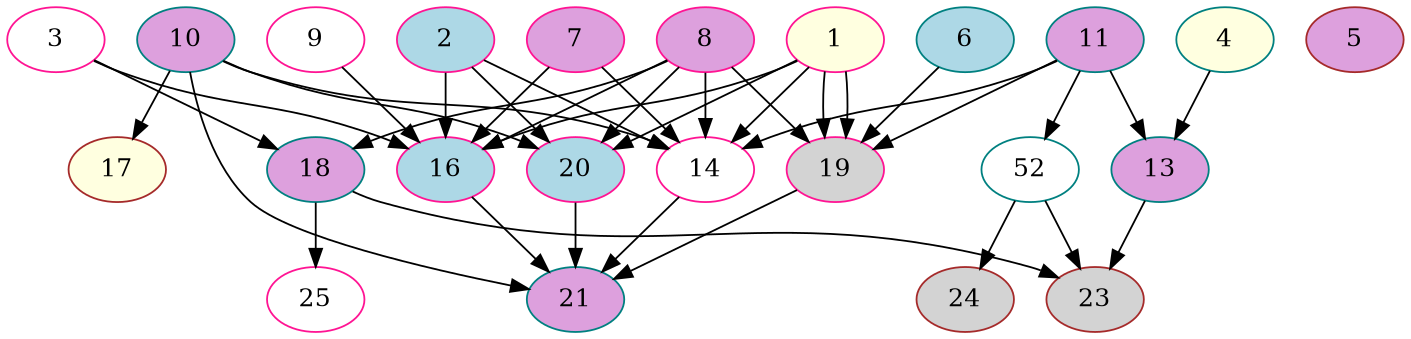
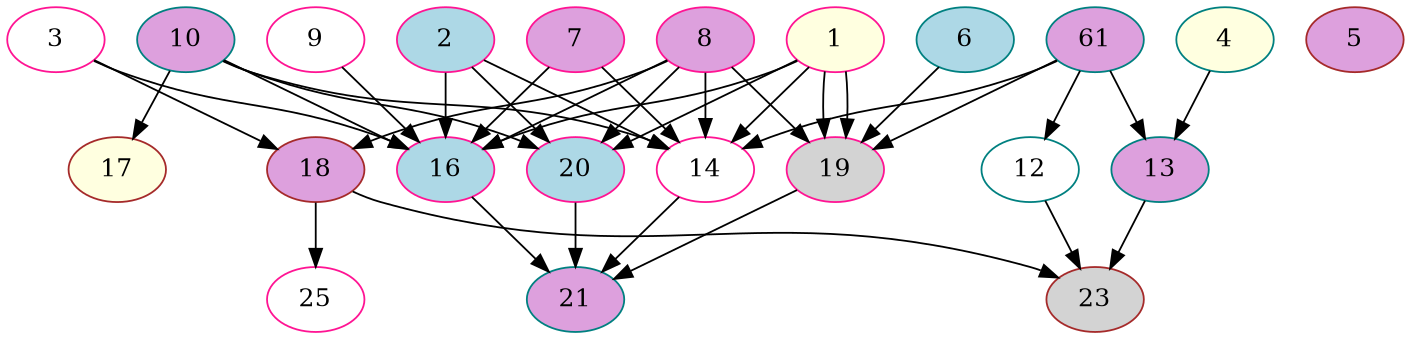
  digraph {
    node [alpha=0.16 color=deeppink fillcolor=plum style=filled]
    1 [alpha=0.00 expect_size=23462912 fillcolor=lightyellow]
    14 [alpha=0.02 expect_size=33278976 fillcolor=white]
    16 [alpha=0.10 expect_size=11273216 fillcolor=lightblue]
    19 [alpha=0.06 expect_size=47362048 fillcolor=lightgrey]
    20 [alpha=0.07 expect_size=42400768 fillcolor=lightblue]
    21 [color=teal expect_size=18367488]
    2 [alpha=0.13 expect_size=21084160 fillcolor=lightblue]
    3 [alpha=0.09 expect_size=35707904 fillcolor=white]
-   18 [alpha=0.04 color=teal expect_size=48119808]
+   18 [alpha=0.04 color=brown expect_size=48119808]
    23 [alpha=0.19 color=brown expect_size=38413312 fillcolor=lightgrey]
    25 [alpha=0.04 expect_size=34281472 fillcolor=white]
    4 [alpha=0.12 color=teal expect_size=42961920 fillcolor=lightyellow]
    13 [color=teal expect_size=11880448]
    5 [alpha=0.19 color=brown expect_size=44808192]
    6 [alpha=0.05 color=teal expect_size=23278592 fillcolor=lightblue]
    7 [alpha=0.11 expect_size=13773824]
    8 [alpha=0.20 expect_size=12803072]
    9 [alpha=0.18 expect_size=14360576 fillcolor=white]
    10 [alpha=0.10 color=teal expect_size=10305536]
    17 [color=brown expect_size=22384640 fillcolor=lightyellow]
-   11 [alpha=0.02 color=teal expect_size=28252160]
-   12 [alpha=0.06 color=teal expect_size=28659712 fillcolor=white label=52]
-   24 [alpha=0.03 color=brown expect_size=29045760 fillcolor=lightgrey]
+   11 [alpha=0.02 color=teal expect_size=28252160 label=61]
+   12 [alpha=0.06 color=teal expect_size=28659712 fillcolor=white]
    1 -> 14
    1 -> 16
    1 -> 19
    1 -> 19
    1 -> 20
    14 -> 21
    16 -> 21
    19 -> 21
    20 -> 21
    2 -> 14
    2 -> 16
    2 -> 20
    3 -> 16
    3 -> 18
    18 -> 23
    18 -> 25
    4 -> 13
    13 -> 23
    6 -> 19
    7 -> 14
    7 -> 16
    8 -> 14
    8 -> 16
    8 -> 19
    8 -> 20
    8 -> 18
    9 -> 16
    10 -> 14
-   10 -> 21
+   10 -> 16
    10 -> 20
    10 -> 17
    11 -> 14
    11 -> 19
    11 -> 13
    11 -> 12
    12 -> 23
-   12 -> 24
  }
